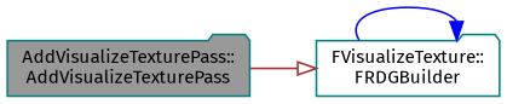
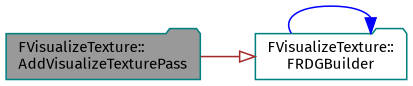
  digraph {
    rankdir=LR
    fontname="Fira Sans"
    node [color=teal fontname="Fira Sans" fontsize=10 shape=folder style=filled]
    edge [fontname="Fira Sans" fontsize=10 labelfontname=Helvetica labelfontsize=10 style=solid]
-   n1 [fillcolor=grey60 fontcolor=black height=0.2 label="AddVisualizeTexturePass::\lAddVisualizeTexturePass" width=0.4]
+   n1 [fillcolor=grey60 fontcolor=black height=0.2 label="FVisualizeTexture::\lAddVisualizeTexturePass" width=0.4]
    n2 [fillcolor=white height=0.2 label="FVisualizeTexture::\lFRDGBuilder" width=0.4]
    n1 -> n2 [color=brown arrowhead=onormal]
    n2 -> n2 [color=blue arrowhead=normal]
  }
